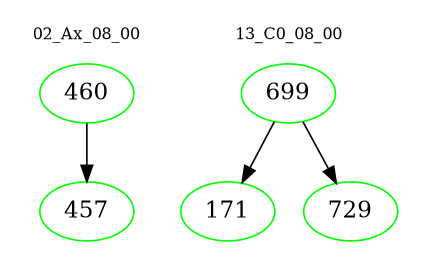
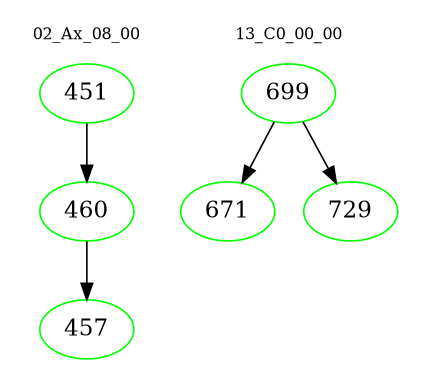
  digraph {
    node [color=green]
    edge [color=black]
+   n1 [label=451]
    n2 [label=460]
    n3 [label=457]
    n4 [label=699]
-   n5 [label=171]
+   n5 [label=671]
    n6 [label=729]
    subgraph cluster_1 {
      color=white
      fontsize=10
      label="02_Ax_08_00"
+     n1
      n2
      n3
    }
    subgraph cluster_2 {
      color=white
      fontsize=10
-     label="13_C0_08_00"
+     label="13_C0_00_00"
      n4
      n5
      n6
    }
+   n1 -> n2
    n2 -> n3
    n4 -> n5
    n4 -> n6
  }
